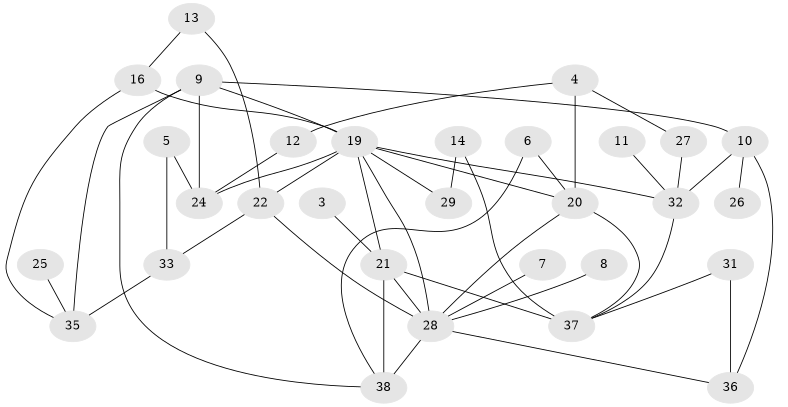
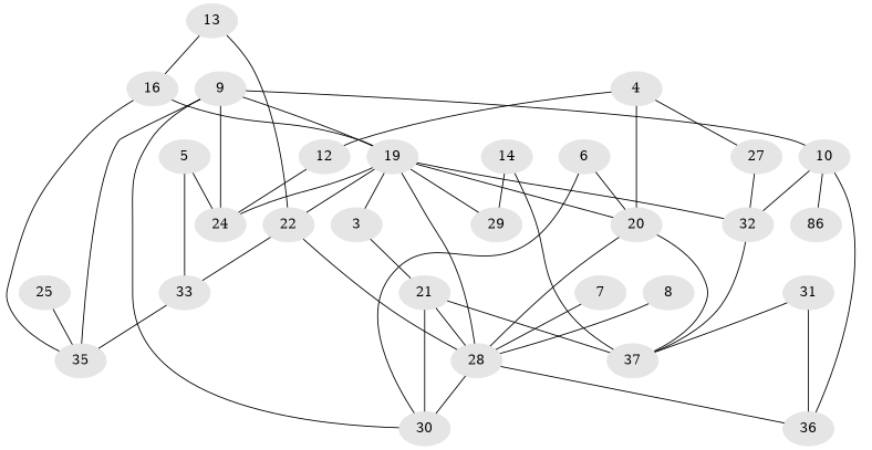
  graph {
    node [color=gray90 style=filled]
    edge [weight=1.0]
    13
    16
    22
    21
-   30 [label=38]
+   30
    28
    37
    3
    4
    12
    20
    27
    24
    32
    5
    33
    35
    6
    7
    36
    8
    9
    10
    19
-   26
+   26 [label=86]
    29
-   11
    14
    25
    31
    13 -- 16
    13 -- 22
    16 -- 35
    16 -- 19
    22 -- 28
    22 -- 33
    21 -- 30 [weight=3.0]
    21 -- 28
    21 -- 37 [weight=2.0]
    28 -- 30 [weight=2.0]
    28 -- 36
    3 -- 21
    4 -- 12
    4 -- 20 [weight=2.0]
    4 -- 27
    12 -- 24 [weight=2.0]
    20 -- 28
    20 -- 37
    27 -- 32
    32 -- 37
    5 -- 24
    5 -- 33
    33 -- 35 [weight=2.0]
    6 -- 30
    6 -- 20
    7 -- 28
    8 -- 28
    9 -- 30
    9 -- 24
    9 -- 35 [weight=2.0]
    9 -- 10
    9 -- 19
    10 -- 32
    10 -- 36
    10 -- 26
    19 -- 22
-   19 -- 21
+   19 -- 3
    19 -- 28
    19 -- 20
    19 -- 24 [weight=2.0]
    19 -- 32
    19 -- 29
-   11 -- 32
    14 -- 37
    14 -- 29
    25 -- 35
    31 -- 37
    31 -- 36 [weight=2.0]
  }
